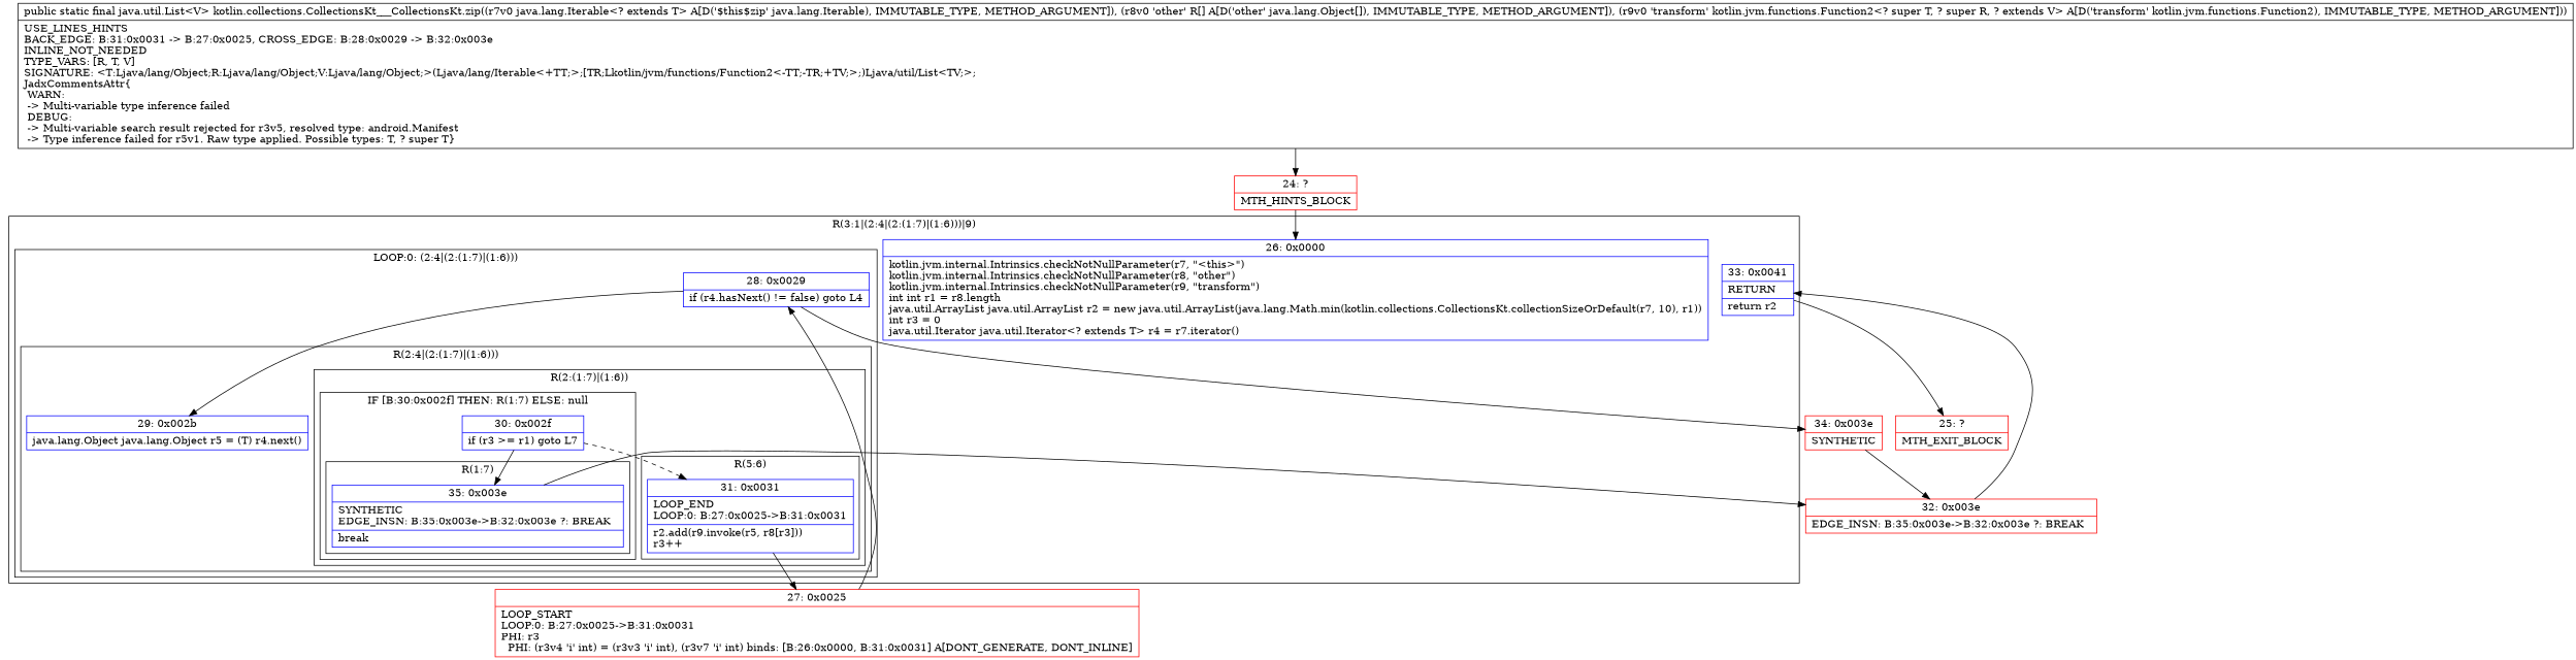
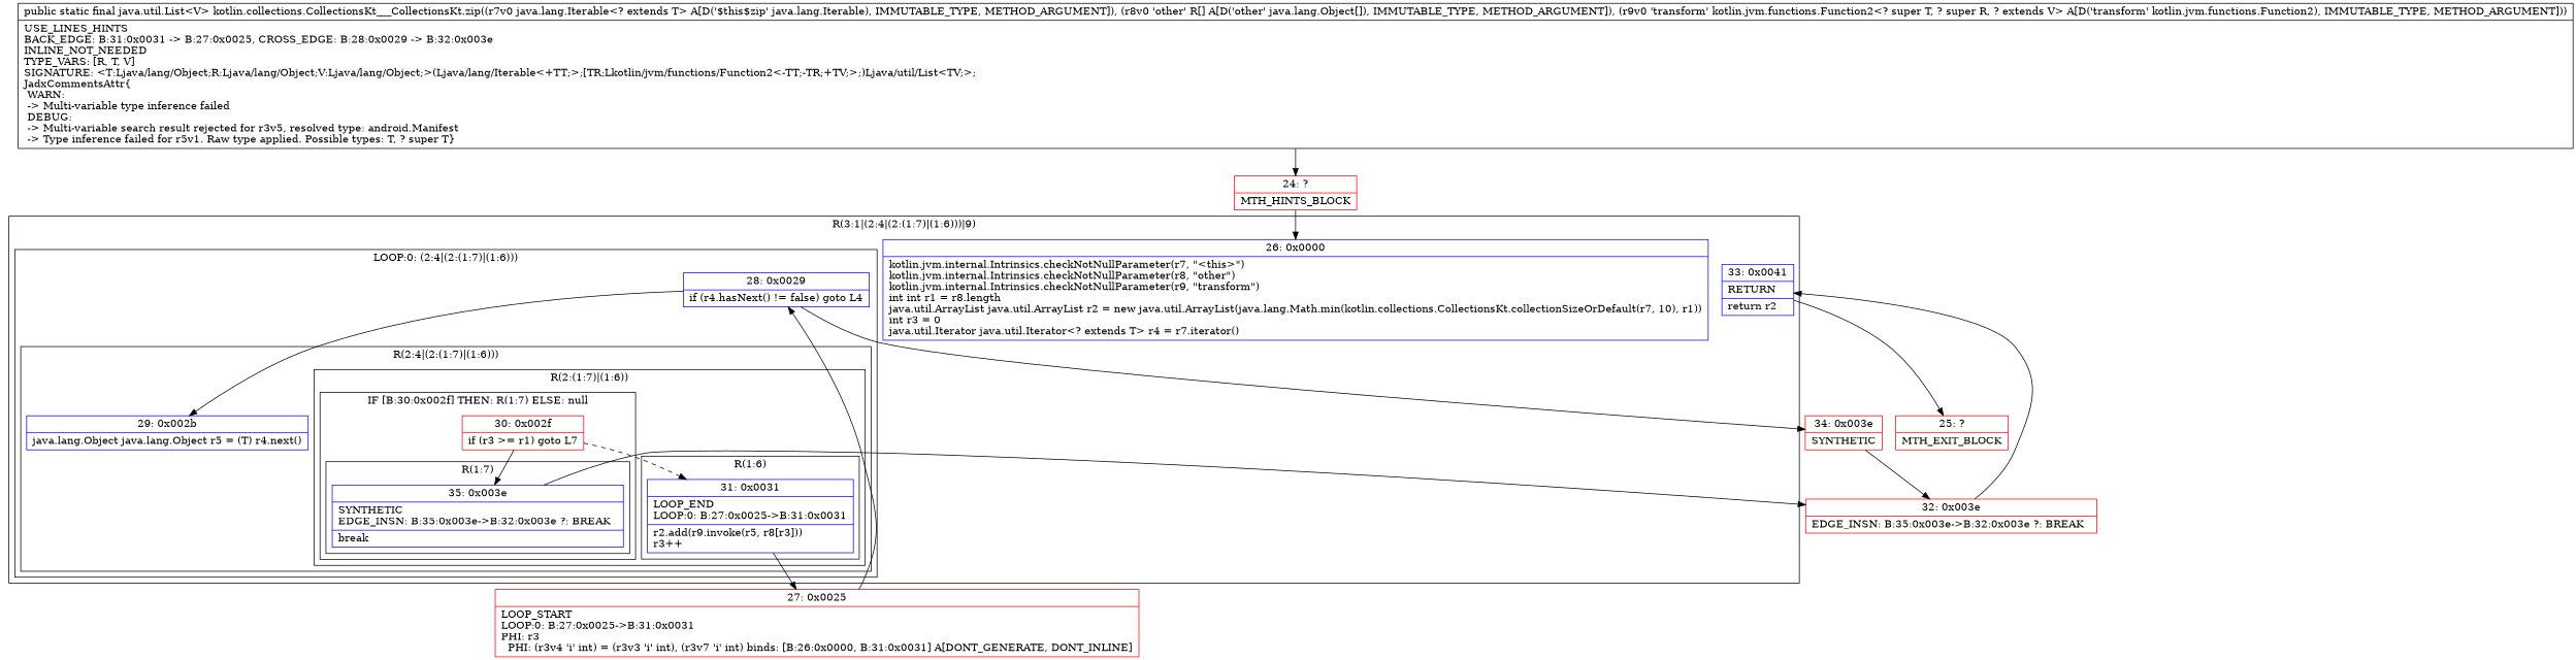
  digraph {
    node [color=blue shape=record]
    n1 [label="{35\:\ 0x003e|SYNTHETIC\lEDGE_INSN: B:35:0x003e\-\>B:32:0x003e ?: BREAK  \l|break\l}"]
-   n2 [label="{30\:\ 0x002f|if (r3 \>= r1) goto L7\l}"]
+   n2 [color=red label="{30\:\ 0x002f|if (r3 \>= r1) goto L7\l}"]
    n3 [label="{31\:\ 0x0031|LOOP_END\lLOOP:0: B:27:0x0025\-\>B:31:0x0031\l|r2.add(r9.invoke(r5, r8[r3]))\lr3++\l}"]
    n4 [label="{29\:\ 0x002b|java.lang.Object java.lang.Object r5 = (T) r4.next()\l}"]
    n5 [label="{28\:\ 0x0029|if (r4.hasNext() != false) goto L4\l}"]
    n6 [label="{26\:\ 0x0000|kotlin.jvm.internal.Intrinsics.checkNotNullParameter(r7, \"\<this\>\")\lkotlin.jvm.internal.Intrinsics.checkNotNullParameter(r8, \"other\")\lkotlin.jvm.internal.Intrinsics.checkNotNullParameter(r9, \"transform\")\lint int r1 = r8.length\ljava.util.ArrayList java.util.ArrayList r2 = new java.util.ArrayList(java.lang.Math.min(kotlin.collections.CollectionsKt.collectionSizeOrDefault(r7, 10), r1))\lint r3 = 0\ljava.util.Iterator java.util.Iterator\<? extends T\> r4 = r7.iterator()\l}"]
    n7 [label="{33\:\ 0x0041|RETURN\l|return r2\l}"]
    n8 [color=red label="{32\:\ 0x003e|EDGE_INSN: B:35:0x003e\-\>B:32:0x003e ?: BREAK  \l}"]
    n9 [color=red label="{27\:\ 0x0025|LOOP_START\lLOOP:0: B:27:0x0025\-\>B:31:0x0031\lPHI: r3 \l  PHI: (r3v4 'i' int) = (r3v3 'i' int), (r3v7 'i' int) binds: [B:26:0x0000, B:31:0x0031] A[DONT_GENERATE, DONT_INLINE]\l}"]
    n10 [color=red label="{34\:\ 0x003e|SYNTHETIC\l}"]
    n11 [color=red label="{25\:\ ?|MTH_EXIT_BLOCK\l}"]
    n12 [color=red label="{24\:\ ?|MTH_HINTS_BLOCK\l}"]
    n13 [label="{public static final java.util.List\<V\> kotlin.collections.CollectionsKt___CollectionsKt.zip((r7v0 java.lang.Iterable\<? extends T\> A[D('$this$zip' java.lang.Iterable), IMMUTABLE_TYPE, METHOD_ARGUMENT]), (r8v0 'other' R[] A[D('other' java.lang.Object[]), IMMUTABLE_TYPE, METHOD_ARGUMENT]), (r9v0 'transform' kotlin.jvm.functions.Function2\<? super T, ? super R, ? extends V\> A[D('transform' kotlin.jvm.functions.Function2), IMMUTABLE_TYPE, METHOD_ARGUMENT]))  | USE_LINES_HINTS\lBACK_EDGE: B:31:0x0031 \-\> B:27:0x0025, CROSS_EDGE: B:28:0x0029 \-\> B:32:0x003e\lINLINE_NOT_NEEDED\lTYPE_VARS: [R, T, V]\lSIGNATURE: \<T:Ljava\/lang\/Object;R:Ljava\/lang\/Object;V:Ljava\/lang\/Object;\>(Ljava\/lang\/Iterable\<+TT;\>;[TR;Lkotlin\/jvm\/functions\/Function2\<\-TT;\-TR;+TV;\>;)Ljava\/util\/List\<TV;\>;\lJadxCommentsAttr\{\l WARN: \l \-\> Multi\-variable type inference failed\l DEBUG: \l \-\> Multi\-variable search result rejected for r3v5, resolved type: android.Manifest\l \-\> Type inference failed for r5v1. Raw type applied. Possible types: T, ? super T\}\l}" color=""]
    subgraph cluster_1 {
      label="R(3:1|(2:4|(2:(1:7)|(1:6)))|9)"
      n6
      n7
      subgraph cluster_2 {
        label="LOOP:0: (2:4|(2:(1:7)|(1:6)))"
        n5
        subgraph cluster_3 {
          label="R(2:4|(2:(1:7)|(1:6)))"
          n4
          subgraph cluster_4 {
            label="R(2:(1:7)|(1:6))"
            subgraph cluster_5 {
              label="IF [B:30:0x002f] THEN: R(1:7) ELSE: null"
              n2
              subgraph cluster_6 {
                label="R(1:7)"
                n1
              }
            }
            subgraph cluster_7 {
-             label="R(5:6)"
+             label="R(1:6)"
              n3
            }
          }
        }
      }
    }
    n1 -> n8
    n2 -> n1
    n2 -> n3 [style=dashed]
    n3 -> n9
    n5 -> n4
    n5 -> n10 [style=solid]
    n7 -> n11
    n8 -> n7
    n9 -> n5
    n10 -> n8
    n12 -> n6
    n13 -> n12
  }
